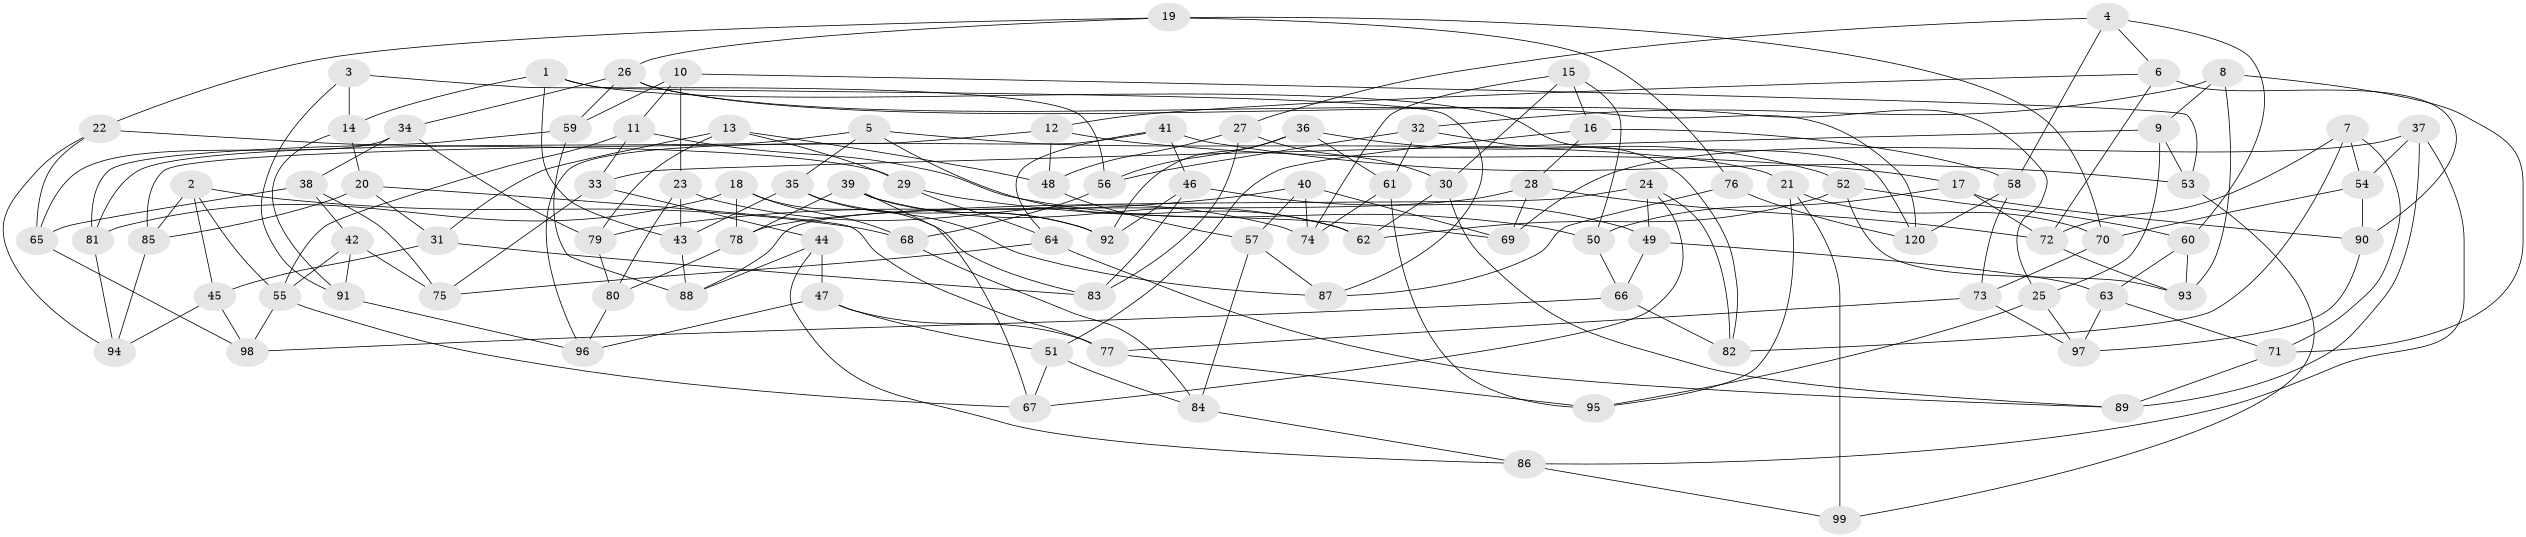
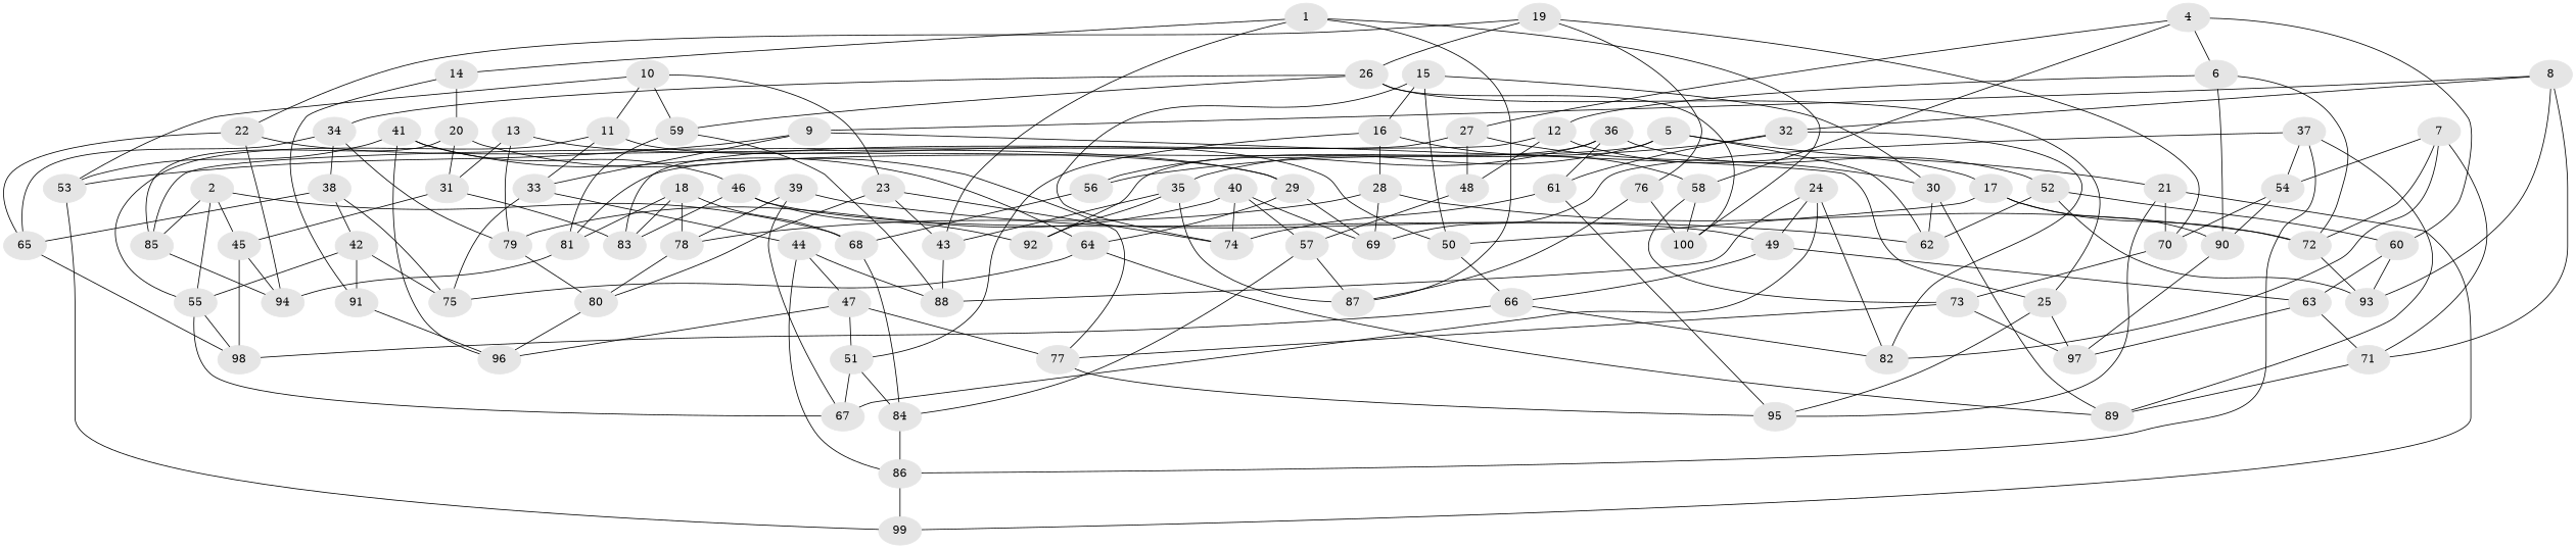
  graph {
    node [color=gray90 style=filled]
    1
    14
    43
    87
-   100 [label=120]
+   100
    91
    20
    88
    2
    45
    55
    68
    85
    94
    98
    67
    84
-   3
    56
    25
    95
    97
    96
    4
    6
    27
    58
    60
    12
    72
    90
    48
    30
    83
    73
    93
    63
    5
    21
    35
    62
    81
    99
    70
    92
    17
    7
    54
    71
    82
    89
    8
    9
    32
    33
    53
    61
    44
    75
    10
    11
    23
    59
    50
    74
    80
    66
    57
    13
    29
    31
    79
    69
    64
    77
    15
    16
    28
    51
    78
    18
    19
    22
    26
    76
    65
    34
    24
    49
    38
    86
    47
    42
    36
    52
    37
    39
    40
    41
    46
    1 -- 14
    1 -- 43
    1 -- 87
    1 -- 100
    14 -- 91
    14 -- 20
    43 -- 88
    91 -- 96
    20 -- 85
    20 -- 31
    20 -- 77
    2 -- 45
    2 -- 55
    2 -- 68
    2 -- 85
    45 -- 94
    45 -- 98
    55 -- 98
    55 -- 67
    68 -- 84
    85 -- 94
    84 -- 86
-   3 -- 14
-   3 -- 91
-   3 -- 56
    56 -- 68
    25 -- 95
    25 -- 97
    4 -- 6
    4 -- 27
    4 -- 58
    4 -- 60
    6 -- 12
    6 -- 72
    6 -- 90
    27 -- 48
    27 -- 30
    27 -- 83
    58 -- 100
    58 -- 73
    60 -- 93
    60 -- 63
    12 -- 85
    12 -- 48
    12 -- 17
    72 -- 93
    90 -- 97
    48 -- 57
    30 -- 62
    30 -- 89
    73 -- 97
    73 -- 77
    63 -- 97
    63 -- 71
    5 -- 21
    5 -- 35
    5 -- 62
    5 -- 81
    21 -- 95
    21 -- 99
    21 -- 70
    35 -- 43
    35 -- 87
    35 -- 92
    81 -- 94
    70 -- 73
    17 -- 72
    17 -- 90
    17 -- 50
    7 -- 72
    7 -- 54
    7 -- 71
    7 -- 82
    54 -- 90
    54 -- 70
    71 -- 89
    8 -- 93
    8 -- 71
    8 -- 9
    8 -- 32
    9 -- 25
    9 -- 33
    9 -- 53
    32 -- 56
    32 -- 82
    32 -- 61
    33 -- 44
    33 -- 75
    53 -- 99
    61 -- 95
    61 -- 74
    44 -- 88
    44 -- 86
    44 -- 47
    10 -- 53
    10 -- 11
    10 -- 23
    10 -- 59
    11 -- 55
    11 -- 33
    11 -- 50
    23 -- 43
    23 -- 74
    23 -- 80
    59 -- 88
    59 -- 81
    50 -- 66
    80 -- 96
    66 -- 98
    66 -- 82
    57 -- 87
    57 -- 84
-   13 -- 48
    13 -- 29
    13 -- 31
    13 -- 79
    29 -- 69
    29 -- 64
    31 -- 45
    31 -- 83
    79 -- 80
    64 -- 89
    64 -- 75
    77 -- 95
    15 -- 30
    15 -- 50
    15 -- 74
    15 -- 16
    16 -- 58
    16 -- 28
    16 -- 51
    28 -- 72
    28 -- 69
    28 -- 78
    51 -- 67
    51 -- 84
    78 -- 80
    18 -- 68
    18 -- 83
    18 -- 81
    18 -- 78
    19 -- 70
    19 -- 22
    19 -- 26
    19 -- 76
    22 -- 94
    22 -- 29
    22 -- 65
    26 -- 100
    26 -- 25
    26 -- 59
    26 -- 34
    76 -- 87
    76 -- 100
    65 -- 98
    34 -- 79
    34 -- 65
    34 -- 38
    24 -- 88
    24 -- 67
    24 -- 82
    24 -- 49
    49 -- 63
    49 -- 66
    38 -- 75
    38 -- 65
    38 -- 42
    86 -- 99
    47 -- 96
    47 -- 77
    47 -- 51
    42 -- 91
    42 -- 55
    42 -- 75
    36 -- 56
    36 -- 92
    36 -- 61
    36 -- 52
    52 -- 60
    52 -- 93
    52 -- 62
    37 -- 54
    37 -- 89
    37 -- 69
    37 -- 86
    39 -- 67
    39 -- 62
-   39 -- 92
    39 -- 78
    40 -- 74
    40 -- 57
    40 -- 79
    40 -- 69
    41 -- 96
    41 -- 53
    41 -- 64
    41 -- 46
    46 -- 83
    46 -- 92
    46 -- 49
  }
